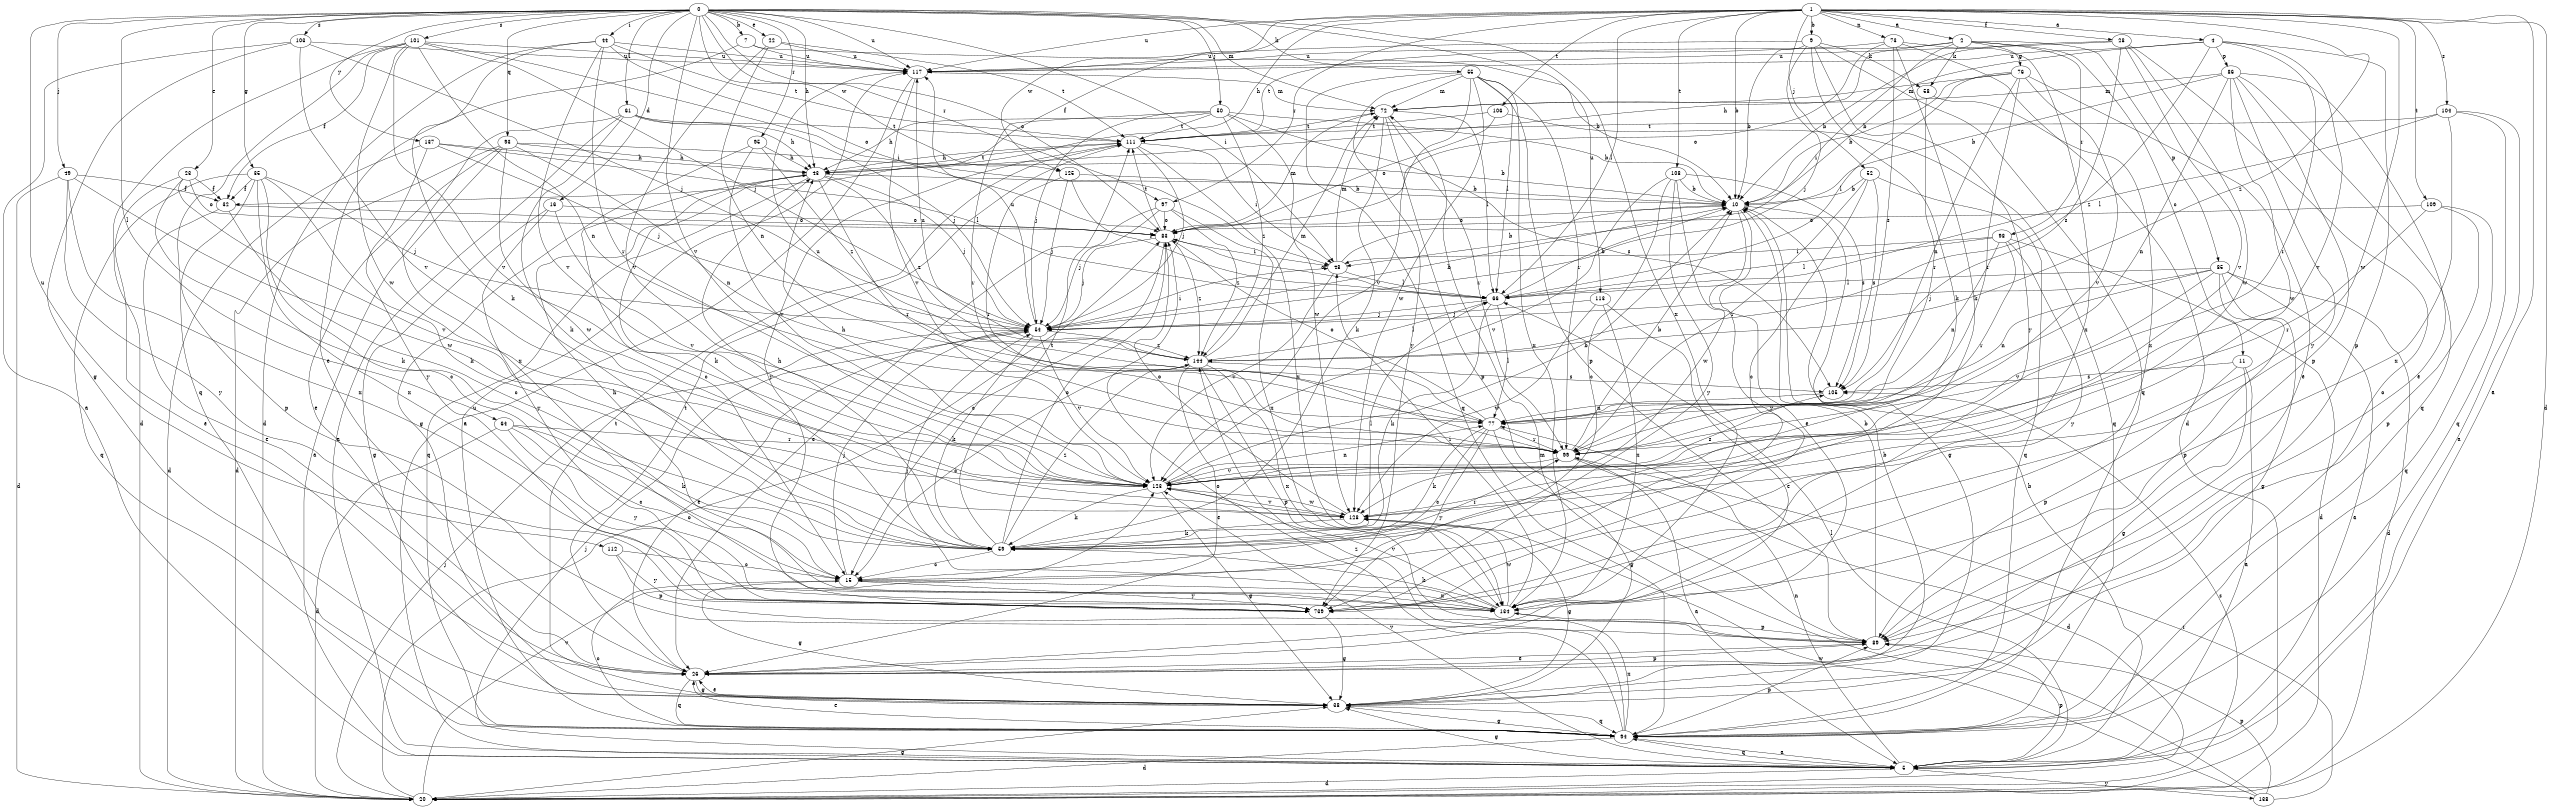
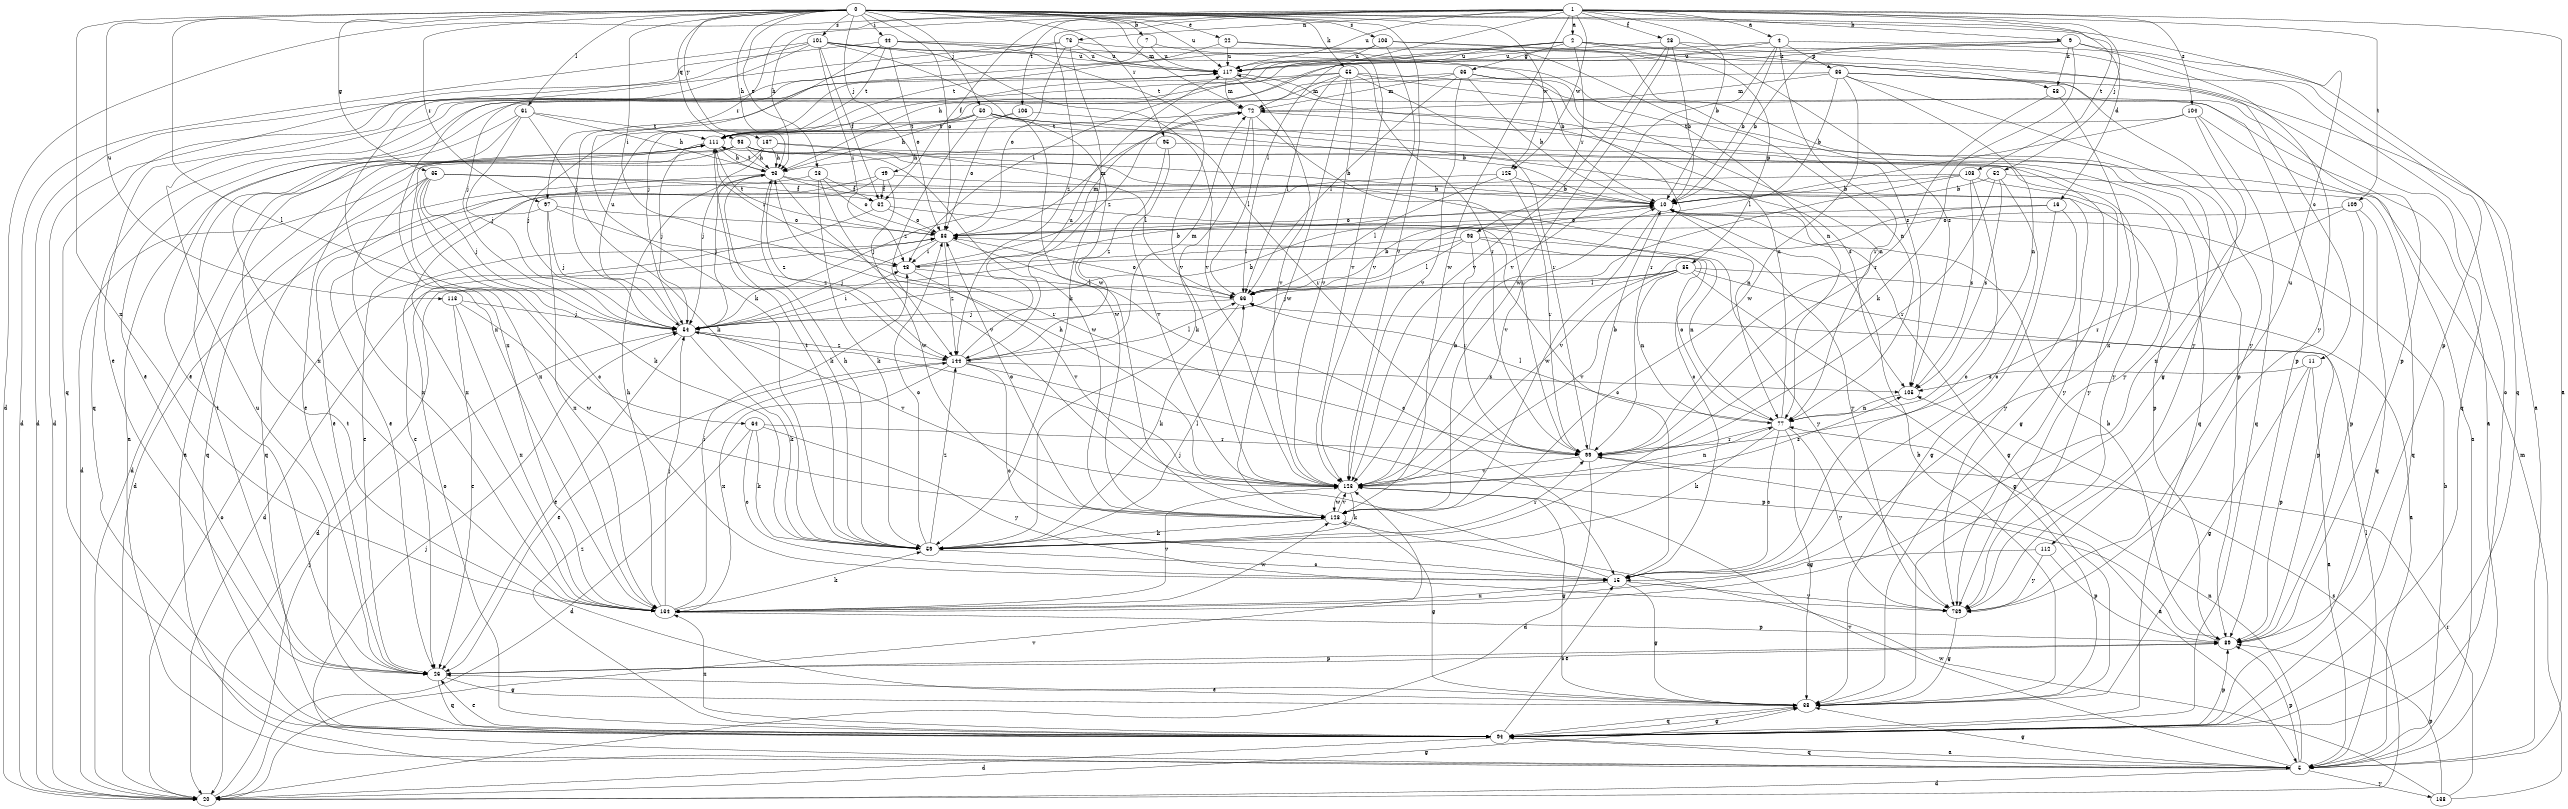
  strict digraph {
    fontname="DejaVu Serif"
    node [fontname="DejaVu Serif"]
    edge [fontname="DejaVu Serif"]
    0
    7
    16
    22
    23
    35
    43
    44
    48
    49
    50
    55
    61
    64
    72
    83
    93
    95
    97
    101
    103
    112
    113
    117
    123
    125
    134
    137
    10
    26
    38
    n32 [label=739]
    111
    77
    32
    59
    89
    54
    94
    15
    144
    99
    20
    66
    128
    105
    5
    1
    2
    4
    9
    28
    52
    73
    104
    106
    108
    109
    11
-   36 [label=76]
+   36
    58
    85
    98
    86
    138
    0 -> 7 [label=b]
    0 -> 16 [label=d]
    0 -> 22 [label=e]
    0 -> 23 [label=e]
    0 -> 35 [label=g]
    0 -> 43 [label=h]
    0 -> 44 [label=i]
    0 -> 48 [label=i]
    0 -> 49 [label=j]
    0 -> 50 [label=j]
    0 -> 55 [label=k]
    0 -> 61 [label=l]
    0 -> 64 [label=l]
    0 -> 72 [label=m]
    0 -> 83 [label=o]
    0 -> 93 [label=q]
    0 -> 95 [label=r]
    0 -> 97 [label=r]
    0 -> 101 [label=s]
    0 -> 103 [label=s]
    0 -> 112 [label=u]
    0 -> 113 [label=u]
    0 -> 117 [label=u]
    0 -> 123 [label=v]
    0 -> 125 [label=w]
    0 -> 134 [label=x]
    0 -> 137 [label=y]
    7 -> 117 [label=u]
    7 -> 10 [label=b]
    7 -> 26 [label=e]
    16 -> 83 [label=o]
    16 -> 123 [label=v]
    16 -> 38 [label=g]
    16 -> n32 [label=y]
    22 -> 117 [label=u]
    22 -> 123 [label=v]
    22 -> 111 [label=t]
    22 -> 77 [label=n]
    23 -> 83 [label=o]
    23 -> 123 [label=v]
    23 -> 26 [label=e]
    23 -> 32 [label=f]
    23 -> 59 [label=k]
    35 -> 134 [label=x]
    35 -> 32 [label=f]
    35 -> 59 [label=k]
    35 -> 89 [label=p]
    35 -> 54 [label=j]
    35 -> 94 [label=q]
    35 -> 15 [label=c]
    43 -> 10 [label=b]
    43 -> 111 [label=t]
    43 -> 59 [label=k]
    43 -> 54 [label=j]
    43 -> 94 [label=q]
    43 -> 15 [label=c]
    43 -> 144 [label=z]
    43 -> 99 [label=r]
    44 -> 83 [label=o]
    44 -> 117 [label=u]
    44 -> 123 [label=v]
    44 -> 111 [label=t]
    44 -> 59 [label=k]
    44 -> 99 [label=r]
    44 -> 20 [label=d]
    48 -> 72 [label=m]
    48 -> 123 [label=v]
    48 -> 10 [label=b]
    48 -> 66 [label=l]
    49 -> 134 [label=x]
    49 -> n32 [label=y]
    49 -> 32 [label=f]
    49 -> 20 [label=d]
    49 -> 128 [label=w]
    50 -> 43 [label=h]
    50 -> 10 [label=b]
    50 -> 111 [label=t]
    50 -> 54 [label=j]
    50 -> 144 [label=z]
    50 -> 99 [label=r]
    50 -> 128 [label=w]
    50 -> 105 [label=s]
    55 -> 72 [label=m]
    55 -> 123 [label=v]
    55 -> 134 [label=x]
    55 -> n32 [label=y]
    55 -> 89 [label=p]
    55 -> 94 [label=q]
    55 -> 99 [label=r]
    55 -> 66 [label=l]
    55 -> 128 [label=w]
    61 -> 43 [label=h]
    61 -> 134 [label=x]
    61 -> 111 [label=t]
    61 -> 59 [label=k]
    61 -> 54 [label=j]
    61 -> 5 [label=a]
    64 -> n32 [label=y]
    64 -> 59 [label=k]
    64 -> 15 [label=c]
    64 -> 99 [label=r]
    64 -> 20 [label=d]
    72 -> 111 [label=t]
    72 -> 59 [label=k]
    72 -> 89 [label=p]
    72 -> 99 [label=r]
    72 -> 66 [label=l]
    83 -> 48 [label=i]
    83 -> 72 [label=m]
    83 -> 111 [label=t]
    83 -> 54 [label=j]
    83 -> 15 [label=c]
    83 -> 144 [label=z]
    93 -> 43 [label=h]
    93 -> 10 [label=b]
    93 -> 26 [label=e]
    93 -> 77 [label=n]
    93 -> 20 [label=d]
    93 -> 128 [label=w]
    93 -> 5 [label=a]
    95 -> 43 [label=h]
    95 -> 123 [label=v]
    95 -> 38 [label=g]
    95 -> 144 [label=z]
    97 -> 83 [label=o]
    97 -> 134 [label=x]
    97 -> 26 [label=e]
    97 -> 54 [label=j]
    97 -> 144 [label=z]
    101 -> 48 [label=i]
    101 -> 117 [label=u]
    101 -> 123 [label=v]
    101 -> 77 [label=n]
    101 -> 32 [label=f]
    101 -> 54 [label=j]
    101 -> 94 [label=q]
    101 -> 20 [label=d]
    101 -> 128 [label=w]
    103 -> 117 [label=u]
    103 -> 123 [label=v]
    103 -> 38 [label=g]
    103 -> 54 [label=j]
    103 -> 5 [label=a]
    112 -> n32 [label=y]
    112 -> 89 [label=p]
    112 -> 15 [label=c]
    113 -> 134 [label=x]
    113 -> 26 [label=e]
    113 -> 54 [label=j]
    113 -> 128 [label=w]
    117 -> 72 [label=m]
    117 -> 123 [label=v]
    117 -> 5 [label=a]
    123 -> 43 [label=h]
    123 -> 10 [label=b]
    123 -> 38 [label=g]
    123 -> 77 [label=n]
    123 -> 59 [label=k]
    123 -> 128 [label=w]
    123 -> 105 [label=s]
    125 -> 10 [label=b]
    125 -> 54 [label=j]
    125 -> 99 [label=r]
    125 -> 66 [label=l]
    134 -> 43 [label=h]
    134 -> 48 [label=i]
    134 -> 123 [label=v]
    134 -> 59 [label=k]
    134 -> 89 [label=p]
    134 -> 54 [label=j]
    134 -> 128 [label=w]
    137 -> 43 [label=h]
    137 -> n32 [label=y]
    137 -> 54 [label=j]
    137 -> 20 [label=d]
    137 -> 66 [label=l]
    10 -> 83 [label=o]
    10 -> 38 [label=g]
    10 -> n32 [label=y]
    10 -> 128 [label=w]
    26 -> 38 [label=g]
    26 -> 111 [label=t]
    26 -> 89 [label=p]
    26 -> 94 [label=q]
    38 -> 10 [label=b]
    38 -> 26 [label=e]
    38 -> 111 [label=t]
    38 -> 94 [label=q]
    n32 -> 38 [label=g]
    111 -> 43 [label=h]
    111 -> 48 [label=i]
    111 -> 134 [label=x]
    111 -> n32 [label=y]
    111 -> 54 [label=j]
    77 -> 83 [label=o]
    77 -> 117 [label=u]
    77 -> 38 [label=g]
    77 -> n32 [label=y]
    77 -> 59 [label=k]
    77 -> 15 [label=c]
    77 -> 99 [label=r]
-   66 -> 77 [label=l]
+   77 -> 66 [label=l]
    32 -> 83 [label=o]
    32 -> 26 [label=e]
    32 -> 15 [label=c]
    59 -> 43 [label=h]
    59 -> 83 [label=o]
    59 -> 111 [label=t]
    59 -> 15 [label=c]
    59 -> 144 [label=z]
    59 -> 99 [label=r]
    59 -> 66 [label=l]
    89 -> 10 [label=b]
    89 -> 26 [label=e]
    54 -> 48 [label=i]
    54 -> 117 [label=u]
    54 -> 123 [label=v]
    54 -> 10 [label=b]
    54 -> 26 [label=e]
    54 -> 59 [label=k]
    54 -> 144 [label=z]
    94 -> 83 [label=o]
    94 -> 117 [label=u]
    94 -> 134 [label=x]
    94 -> 26 [label=e]
    94 -> 38 [label=g]
    94 -> 89 [label=p]
    94 -> 15 [label=c]
    94 -> 144 [label=z]
    94 -> 20 [label=d]
    94 -> 5 [label=a]
    15 -> 134 [label=x]
    15 -> 38 [label=g]
    15 -> n32 [label=y]
    15 -> 54 [label=j]
    144 -> 72 [label=m]
    144 -> 117 [label=u]
    144 -> 134 [label=x]
    144 -> 26 [label=e]
    144 -> 89 [label=p]
    144 -> 15 [label=c]
    144 -> 66 [label=l]
    144 -> 105 [label=s]
    99 -> 123 [label=v]
    99 -> 10 [label=b]
    99 -> 20 [label=d]
    99 -> 5 [label=a]
    20 -> 83 [label=o]
    20 -> 123 [label=v]
    20 -> 38 [label=g]
    20 -> 54 [label=j]
    20 -> 105 [label=s]
    66 -> 83 [label=o]
    66 -> 10 [label=b]
    66 -> 59 [label=k]
    66 -> 54 [label=j]
    128 -> 83 [label=o]
    128 -> 123 [label=v]
    128 -> 38 [label=g]
    128 -> 59 [label=k]
    105 -> 77 [label=n]
    5 -> 123 [label=v]
-   5 -> 10 [label=b]
+   10 -> 5 [label=b]
    5 -> 38 [label=g]
    5 -> 77 [label=n]
    5 -> 89 [label=p]
    5 -> 54 [label=j]
    5 -> 94 [label=q]
    5 -> 20 [label=d]
    5 -> 66 [label=l]
    5 -> 138 [label=y]
    1 -> 43 [label=h]
    1 -> 97 [label=r]
    1 -> 117 [label=u]
    1 -> 125 [label=w]
    1 -> 10 [label=b]
    1 -> 32 [label=f]
    1 -> 144 [label=z]
    1 -> 20 [label=d]
    1 -> 66 [label=l]
    1 -> 128 [label=w]
    1 -> 5 [label=a]
    1 -> 2 [label=a]
    1 -> 4 [label=a]
    1 -> 9 [label=b]
    1 -> 28 [label=f]
    1 -> 52 [label=j]
    1 -> 73 [label=n]
    1 -> 104 [label=s]
    1 -> 106 [label=t]
    1 -> 108 [label=t]
    1 -> 109 [label=t]
    2 -> 43 [label=h]
    2 -> 48 [label=i]
    2 -> 111 [label=t]
    2 -> 11 [label=c]
    2 -> 36 [label=g]
    2 -> 58 [label=k]
    2 -> 85 [label=p]
    2 -> 98 [label=r]
    4 -> 117 [label=u]
    4 -> 123 [label=v]
    4 -> 10 [label=b]
    4 -> 89 [label=p]
    4 -> 144 [label=z]
    4 -> 99 [label=r]
    4 -> 86 [label=p]
    9 -> 117 [label=u]
    9 -> 10 [label=b]
    9 -> n32 [label=y]
    9 -> 59 [label=k]
    9 -> 54 [label=j]
    9 -> 94 [label=q]
    9 -> 58 [label=k]
    28 -> 117 [label=u]
    28 -> 123 [label=v]
    28 -> 10 [label=b]
    28 -> 94 [label=o]
    28 -> 128 [label=w]
    28 -> 105 [label=s]
    52 -> 10 [label=b]
    52 -> 94 [label=q]
    52 -> 15 [label=c]
    52 -> 99 [label=r]
    52 -> 105 [label=s]
    73 -> 83 [label=o]
    73 -> 117 [label=u]
    73 -> 134 [label=x]
    73 -> 59 [label=k]
    73 -> 20 [label=d]
    73 -> 105 [label=s]
    104 -> 134 [label=x]
    104 -> 111 [label=t]
    104 -> 94 [label=q]
    104 -> 66 [label=l]
    104 -> 5 [label=a]
    106 -> 83 [label=o]
    106 -> 111 [label=t]
    106 -> 94 [label=q]
    108 -> 123 [label=v]
    108 -> 10 [label=b]
    108 -> 26 [label=e]
    108 -> n32 [label=y]
    108 -> 15 [label=c]
    108 -> 105 [label=s]
    109 -> 83 [label=o]
    109 -> 89 [label=p]
    109 -> 94 [label=q]
    109 -> 99 [label=r]
    11 -> 38 [label=g]
    11 -> 89 [label=p]
    11 -> 105 [label=s]
    11 -> 5 [label=a]
    36 -> 72 [label=m]
    36 -> 123 [label=v]
    36 -> 10 [label=b]
    36 -> 26 [label=e]
    36 -> 77 [label=n]
    36 -> 99 [label=r]
    36 -> 66 [label=l]
    58 -> 134 [label=x]
    58 -> 99 [label=r]
    85 -> 123 [label=v]
    85 -> 38 [label=g]
    85 -> 77 [label=n]
    85 -> 89 [label=p]
    85 -> 54 [label=j]
    85 -> 20 [label=d]
    85 -> 66 [label=l]
    85 -> 5 [label=a]
    98 -> 48 [label=i]
    98 -> n32 [label=y]
    98 -> 77 [label=n]
    98 -> 99 [label=r]
    98 -> 20 [label=d]
    98 -> 66 [label=l]
    86 -> 72 [label=m]
    86 -> 10 [label=b]
    86 -> 26 [label=e]
    86 -> n32 [label=y]
    86 -> 77 [label=n]
    86 -> 89 [label=p]
    86 -> 94 [label=q]
    86 -> 128 [label=w]
    138 -> 72 [label=m]
    138 -> 89 [label=p]
    138 -> 99 [label=r]
    138 -> 128 [label=w]
  }
